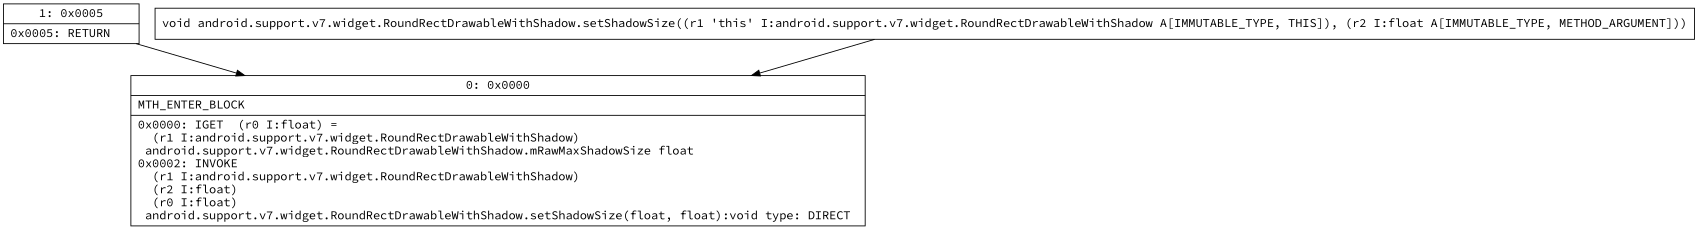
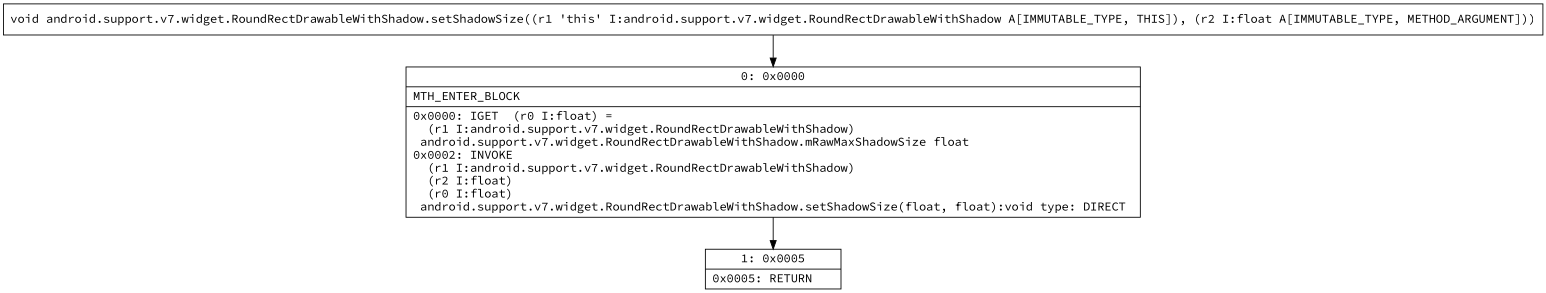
  digraph {
    fontname="Source Code Pro"
    node [shape=record fontname="Source Code Pro"]
    edge [fontname="Source Code Pro"]
    n1 [label="{0\:\ 0x0000|MTH_ENTER_BLOCK\l|0x0000: IGET  (r0 I:float) = \l  (r1 I:android.support.v7.widget.RoundRectDrawableWithShadow)\l android.support.v7.widget.RoundRectDrawableWithShadow.mRawMaxShadowSize float \l0x0002: INVOKE  \l  (r1 I:android.support.v7.widget.RoundRectDrawableWithShadow)\l  (r2 I:float)\l  (r0 I:float)\l android.support.v7.widget.RoundRectDrawableWithShadow.setShadowSize(float, float):void type: DIRECT \l}"]
    n2 [label="{1\:\ 0x0005|0x0005: RETURN   \l}"]
    n3 [label="{void android.support.v7.widget.RoundRectDrawableWithShadow.setShadowSize((r1 'this' I:android.support.v7.widget.RoundRectDrawableWithShadow A[IMMUTABLE_TYPE, THIS]), (r2 I:float A[IMMUTABLE_TYPE, METHOD_ARGUMENT])) }"]
-   n2 -> n1
+   n1 -> n2
    n3 -> n1
  }
